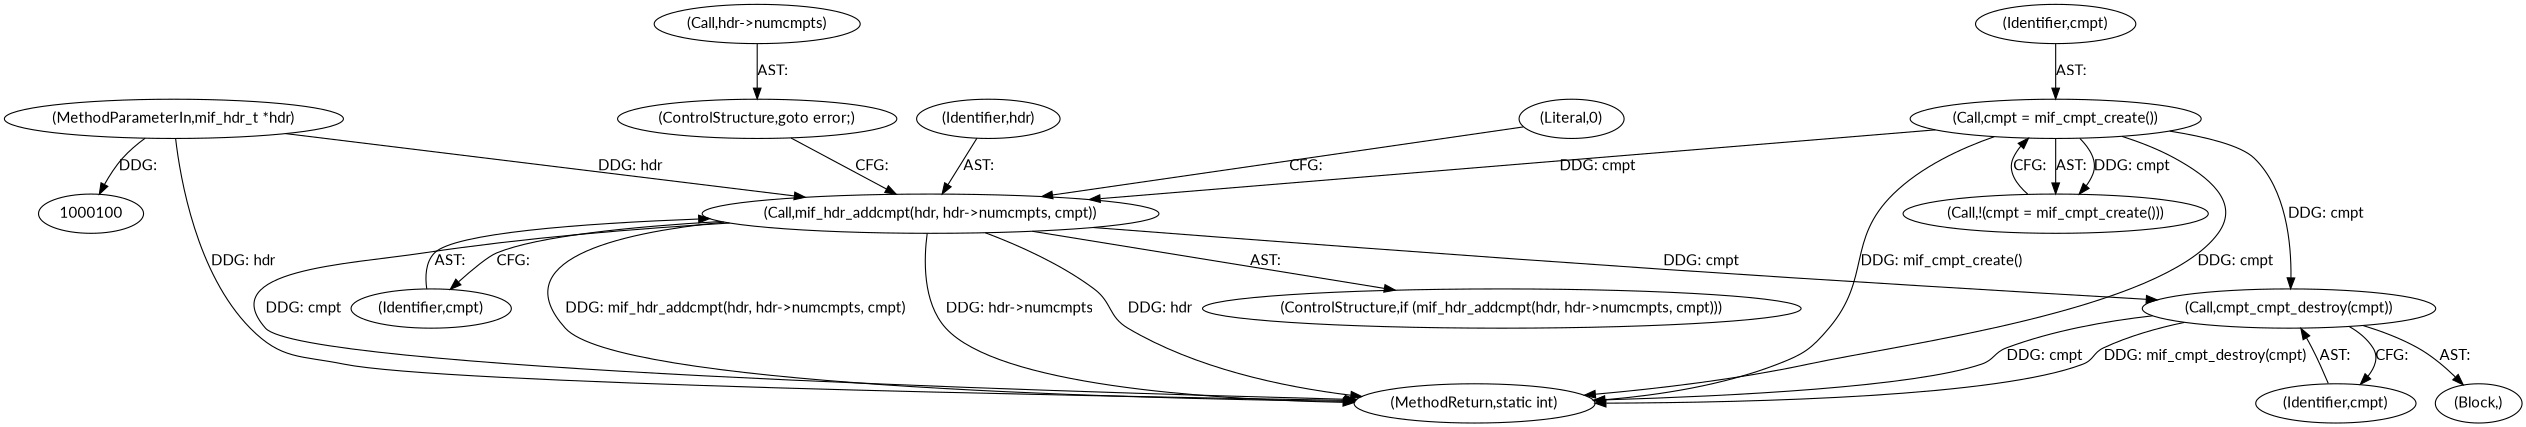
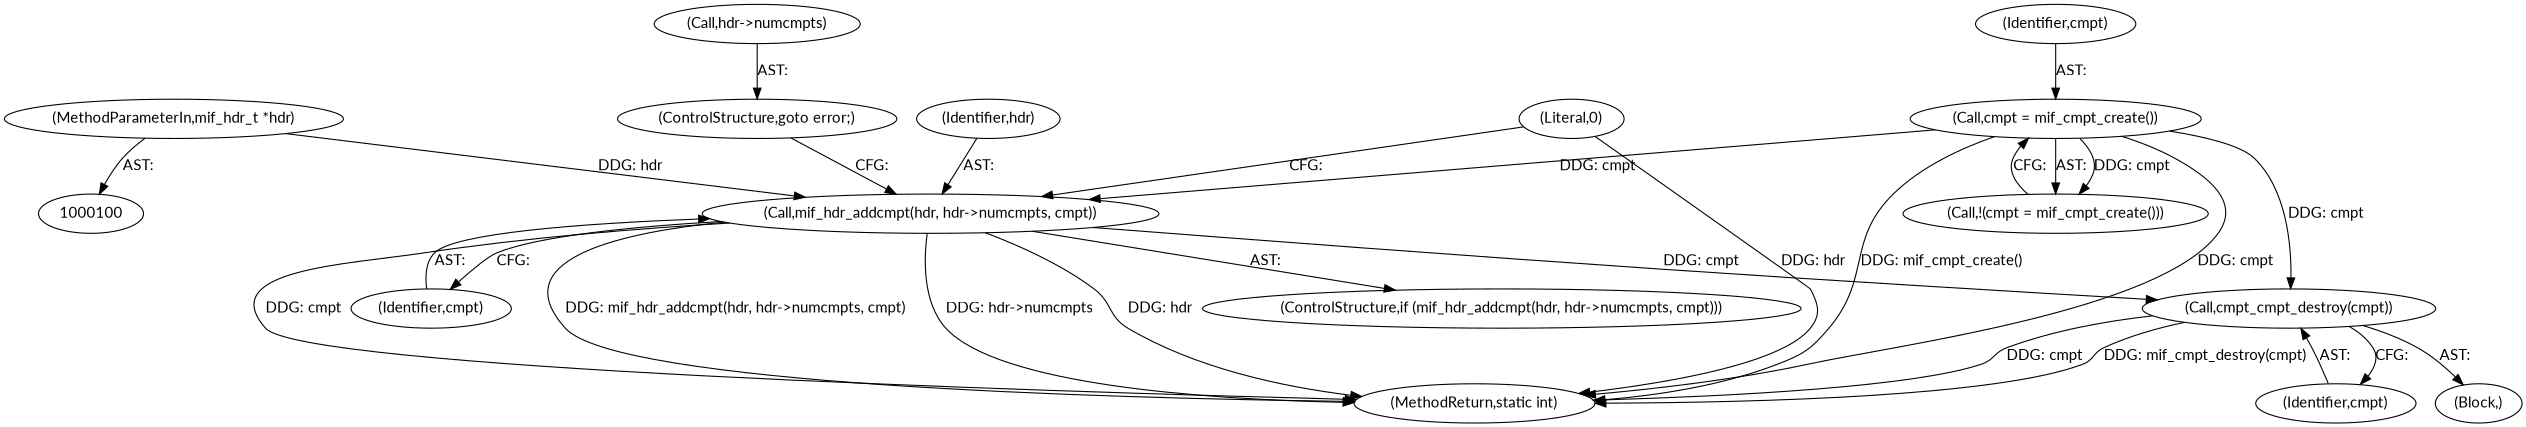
  digraph {
    fontname=Lato
    node [fontname=Lato]
    edge [fontname=Lato]
    n1 [label="(Call,mif_hdr_addcmpt(hdr, hdr->numcmpts, cmpt))"]
    n2 [label="(Call,cmpt_cmpt_destroy(cmpt))"]
    n3 [label="(Identifier,cmpt)"]
    n4 [label="(MethodReturn,static int)"]
    n5 [label="(ControlStructure,if (mif_hdr_addcmpt(hdr, hdr->numcmpts, cmpt)))"]
    n6 [label="(Identifier,cmpt)"]
    n7 [label="(Block,)"]
    n8 [label="(MethodParameterIn,mif_hdr_t *hdr)"]
    1000100
    n10 [label="(Call,cmpt = mif_cmpt_create())"]
    n11 [label="(Call,!(cmpt = mif_cmpt_create()))"]
    n12 [label="(Identifier,cmpt)"]
    n13 [label="(Literal,0)"]
    n14 [label="(ControlStructure,goto error;)"]
    n15 [label="(Call,hdr->numcmpts)"]
    n16 [label="(Identifier,hdr)"]
    n1 -> n2 [label="DDG: cmpt"]
    n1 -> n3 [label="CFG: "]
    n1 -> n4 [label="DDG: cmpt"]
    n1 -> n4 [label="DDG: mif_hdr_addcmpt(hdr, hdr->numcmpts, cmpt)"]
    n1 -> n4 [label="DDG: hdr->numcmpts"]
    n1 -> n4 [label="DDG: hdr"]
    n1 -> n5 [label="AST: "]
    n2 -> n4 [label="DDG: cmpt"]
    n2 -> n4 [label="DDG: mif_cmpt_destroy(cmpt)"]
    n2 -> n6 [label="CFG: "]
    n2 -> n7 [label="AST: "]
    n3 -> n1 [label="AST: "]
    n6 -> n2 [label="AST: "]
    n8 -> n1 [label="DDG: hdr"]
-   n8 -> n4 [label="DDG: hdr"]
-   n8 -> 1000100 [label="DDG: "]
+   n13 -> n4 [label="DDG: hdr"]
+   n8 -> 1000100 [label="AST: "]
    n10 -> n1 [label="DDG: cmpt"]
    n10 -> n2 [label="DDG: cmpt"]
    n10 -> n4 [label="DDG: mif_cmpt_create()"]
    n10 -> n4 [label="DDG: cmpt"]
    n10 -> n11 [label="AST: "]
    n10 -> n11 [label="DDG: cmpt"]
    n11 -> n10 [label="CFG: "]
    n12 -> n10 [label="AST: "]
    n13 -> n1 [label="CFG: "]
    n14 -> n1 [label="CFG: "]
    n15 -> n14 [label="AST: "]
    n16 -> n1 [label="AST: "]
  }
